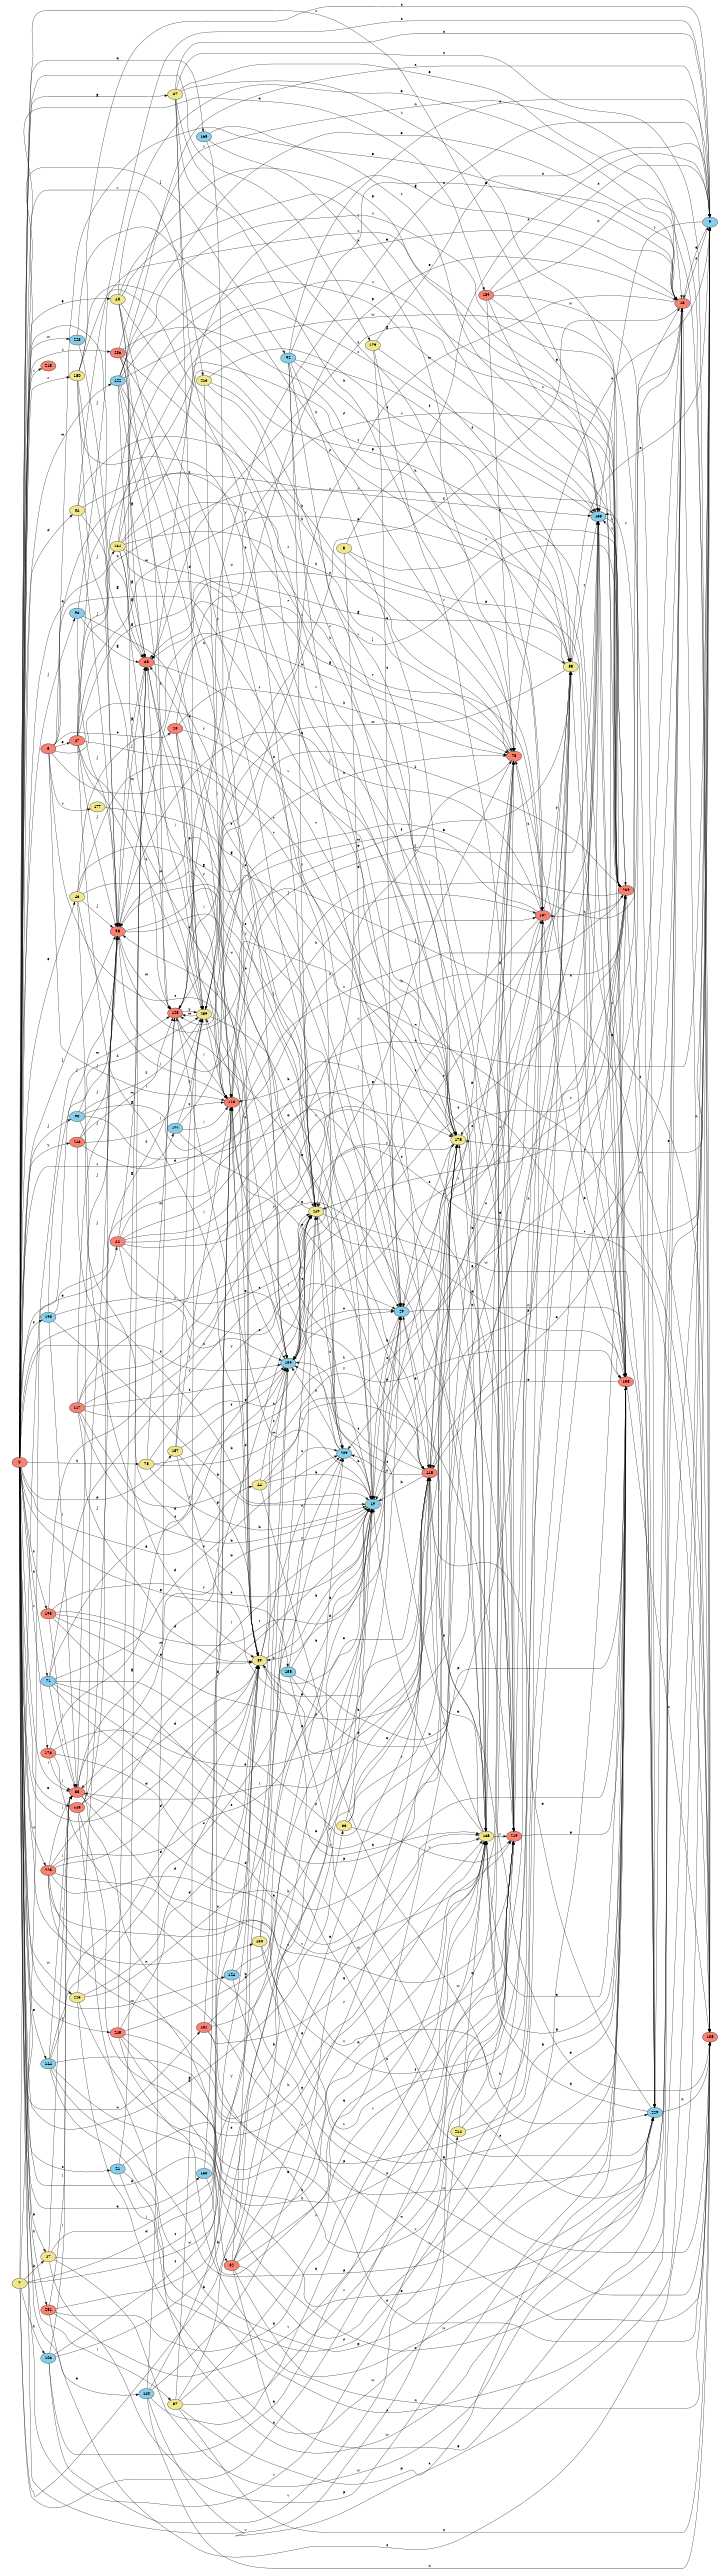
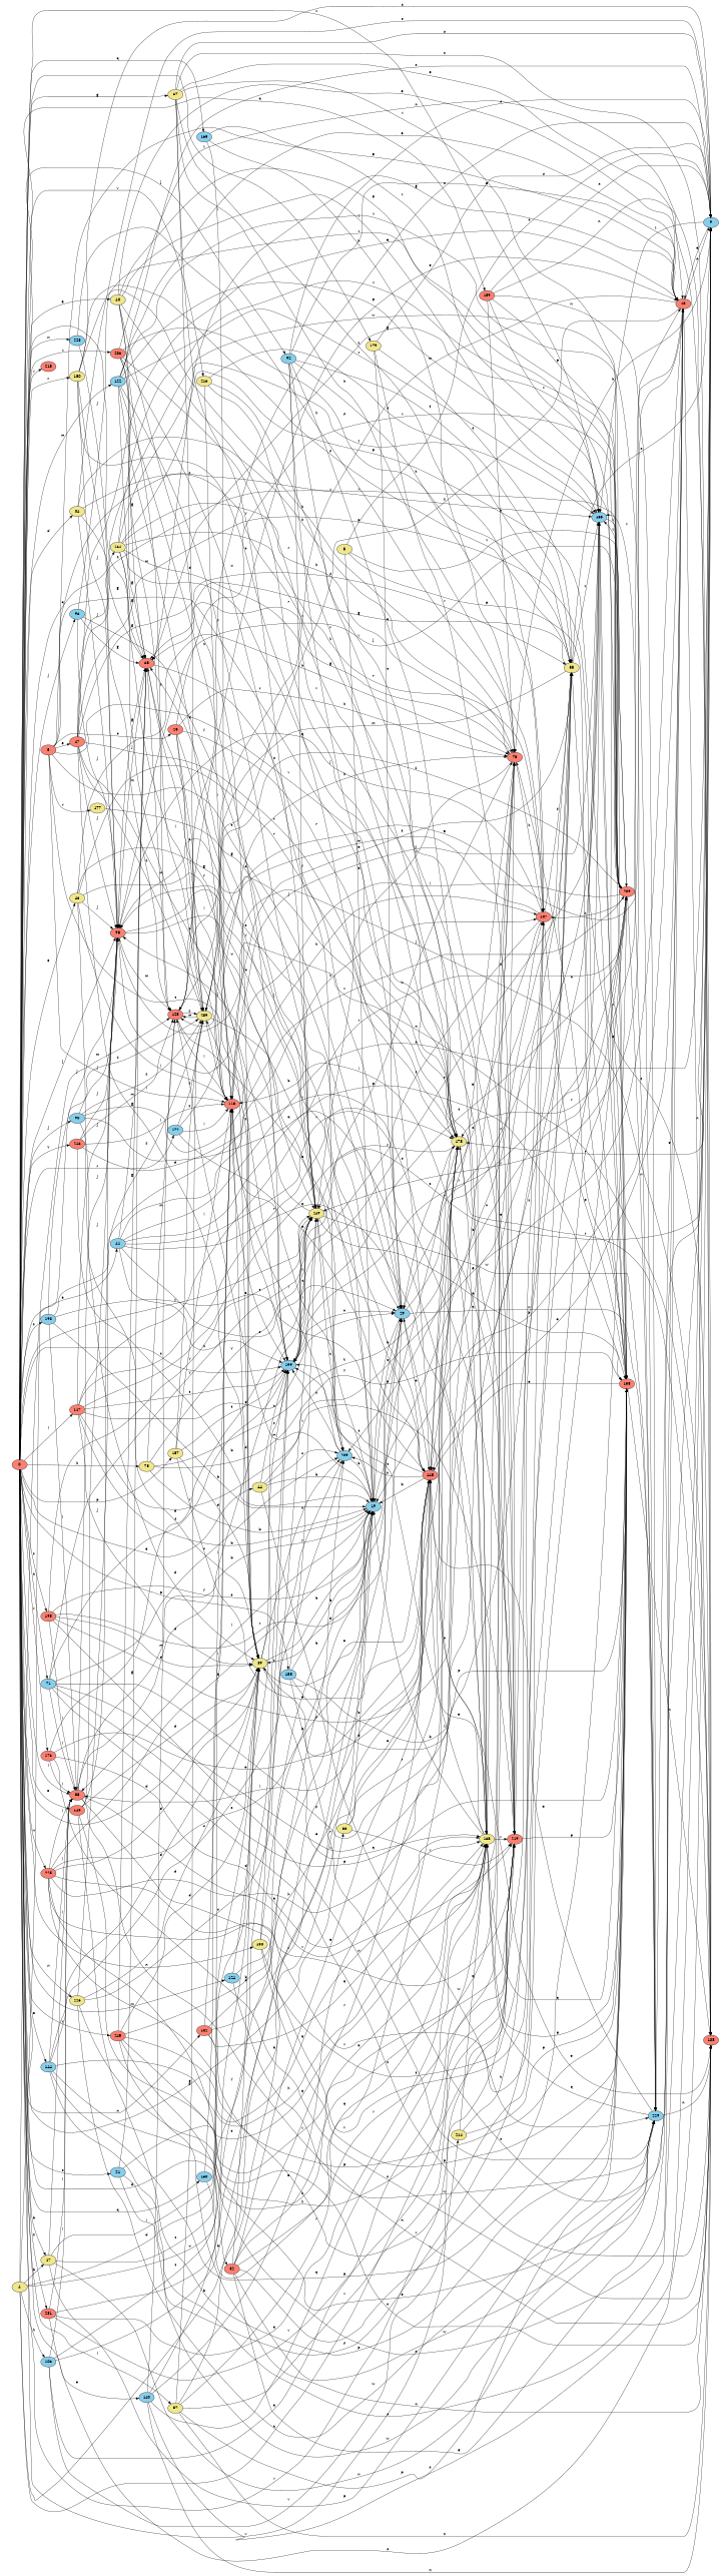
  strict digraph {
    fontname=Lato
    rankdir=LR
    node [fillcolor=salmon fontname=Lato style=filled]
    edge [fontname=Lato]
    17 [fillcolor=khaki]
    0
    21 [fillcolor=skyblue]
    32
    34 [fillcolor=khaki]
    39 [fillcolor=khaki]
-   41
+   41 [fillcolor=skyblue]
    43 [fillcolor=khaki]
    44 [fillcolor=khaki]
    46 [fillcolor=khaki]
    66 [fillcolor=khaki]
    67 [fillcolor=khaki]
    71 [fillcolor=skyblue]
    75 [fillcolor=khaki]
    87 [fillcolor=khaki]
    88
    90 [fillcolor=skyblue]
    92 [fillcolor=skyblue]
    96 [fillcolor=skyblue]
    98
    117
    122 [fillcolor=skyblue]
    124 [fillcolor=skyblue]
    130 [fillcolor=khaki]
    132
    140 [fillcolor=skyblue]
    143
    144 [fillcolor=skyblue]
    155 [fillcolor=skyblue]
    157 [fillcolor=khaki]
    159
    160 [fillcolor=skyblue]
    164 [fillcolor=khaki]
    165 [fillcolor=skyblue]
    172 [fillcolor=skyblue]
    176
    179 [fillcolor=khaki]
    180 [fillcolor=khaki]
    188 [fillcolor=skyblue]
    193 [fillcolor=skyblue]
    195
    199 [fillcolor=skyblue]
    214 [fillcolor=khaki]
    216 [fillcolor=khaki]
    218
    219
    223 [fillcolor=skyblue]
    225
    226 [fillcolor=khaki]
    236
    246
    248
    249 [fillcolor=khaki]
    251
    259 [fillcolor=khaki]
    118
    158
    229 [fillcolor=skyblue]
    58 [fillcolor=khaki]
    68
    168 [fillcolor=khaki]
    48
    178 [fillcolor=khaki]
    239
    148
    78
    9 [fillcolor=skyblue]
    19 [fillcolor=skyblue]
    209 [fillcolor=skyblue]
    29 [fillcolor=skyblue]
    107
    138
    128
    5
    28
    47
    177 [fillcolor=khaki]
-   7 [fillcolor=khaki]
+   7 [fillcolor=khaki label=4]
    106 [fillcolor=skyblue]
    8 [fillcolor=khaki]
    17 -> 88 [label=i]
    17 -> 199 [label=t]
    17 -> 118 [label=l]
    17 -> 158 [label=p]
    17 -> 229 [label=w]
    0 -> 17 [label=b]
    0 -> 21 [label=c]
    0 -> 32 [label=d]
    0 -> 34 [label=d]
    0 -> 39 [label=d]
    0 -> 41 [label=e]
    0 -> 43 [label=e]
    0 -> 44 [label=e]
    0 -> 46 [label=e]
    0 -> 66 [label=g]
    0 -> 67 [label=g]
    0 -> 71 [label=h]
    0 -> 75 [label=h]
    0 -> 87 [label=i]
    0 -> 88 [label=i]
    0 -> 90 [label=j]
    0 -> 92 [label=j]
    0 -> 96 [label=j]
    0 -> 98 [label=j]
+   0 -> 117 [label=l]
    0 -> 122 [label=m]
    0 -> 124 [label=m]
    0 -> 130 [label=n]
    0 -> 132 [label=n]
    0 -> 140 [label=o]
    0 -> 143 [label=o]
    0 -> 144 [label=o]
    0 -> 155 [label=p]
    0 -> 157 [label=p]
    0 -> 159 [label=q]
    0 -> 160 [label=q]
    0 -> 164 [label=q]
    0 -> 165 [label=q]
    0 -> 172 [label=r]
    0 -> 176 [label=r]
    0 -> 179 [label=s]
    0 -> 180 [label=s]
    0 -> 188 [label=s]
    0 -> 193 [label=t]
    0 -> 195 [label=t]
    0 -> 199 [label=t]
    0 -> 214 [label=v]
    0 -> 216 [label=v]
    0 -> 218 [label=v]
    0 -> 219 [label=v]
    0 -> 223 [label=w]
    0 -> 225 [label=w]
    0 -> 226 [label=w]
    0 -> 236 [label=x]
    0 -> 246 [label=y]
    0 -> 248 [label=y]
    0 -> 249 [label=y]
    0 -> 251 [label=z]
    0 -> 259 [label=z]
    21 -> 229 [label=w]
    21 -> 58 [label=f]
    21 -> 68 [label=g]
    21 -> 168 [label=q]
    32 -> 39 [label=d]
    32 -> 219 [label=v]
    32 -> 229 [label=w]
    32 -> 168 [label=q]
    32 -> 48 [label=e]
    32 -> 178 [label=r]
    32 -> 239 [label=x]
    32 -> 148 [label=o]
    34 -> 98 [label=j]
    34 -> 219 [label=v]
    34 -> 68 [label=g]
    34 -> 78 [label=h]
    34 -> 9 [label=a]
    39 -> 199 [label=t]
    39 -> 68 [label=g]
    39 -> 168 [label=q]
    39 -> 148 [label=o]
    39 -> 19 [label=b]
    39 -> 209 [label=u]
    41 -> 199 [label=t]
    41 -> 219 [label=v]
    41 -> 158 [label=p]
    41 -> 68 [label=g]
    41 -> 168 [label=q]
    41 -> 9 [label=a]
    41 -> 29 [label=c]
    41 -> 107 [label=k]
    43 -> 39 [label=d]
    43 -> 188 [label=s]
    43 -> 259 [label=z]
    43 -> 158 [label=p]
    43 -> 68 [label=g]
    43 -> 48 [label=e]
    43 -> 178 [label=r]
    44 -> 199 [label=t]
    44 -> 229 [label=w]
    44 -> 48 [label=e]
    44 -> 19 [label=b]
    44 -> 209 [label=u]
    46 -> 39 [label=d]
    46 -> 98 [label=j]
    46 -> 249 [label=y]
    46 -> 118 [label=l]
    46 -> 178 [label=r]
    46 -> 78 [label=h]
    46 -> 29 [label=c]
    66 -> 219 [label=v]
    66 -> 178 [label=r]
    66 -> 148 [label=o]
    66 -> 19 [label=b]
    67 -> 249 [label=y]
    67 -> 259 [label=z]
    67 -> 48 [label=e]
    67 -> 239 [label=x]
    67 -> 78 [label=h]
    67 -> 9 [label=a]
    67 -> 107 [label=k]
    67 -> 138 [label=n]
    71 -> 88 [label=i]
    71 -> 188 [label=s]
    71 -> 199 [label=t]
    71 -> 249 [label=y]
    71 -> 158 [label=p]
    71 -> 58 [label=f]
    71 -> 209 [label=u]
    71 -> 138 [label=n]
    75 -> 249 [label=y]
    75 -> 158 [label=p]
    75 -> 19 [label=b]
    75 -> 107 [label=k]
    75 -> 128 [label=m]
    87 -> 219 [label=v]
    87 -> 259 [label=z]
    87 -> 158 [label=p]
    87 -> 178 [label=r]
    87 -> 19 [label=b]
    87 -> 138 [label=n]
    88 -> 98 [label=j]
    88 -> 188 [label=s]
    88 -> 219 [label=v]
    88 -> 249 [label=y]
    88 -> 19 [label=b]
    88 -> 138 [label=n]
    90 -> 39 [label=d]
    90 -> 98 [label=j]
    90 -> 259 [label=z]
    90 -> 168 [label=q]
    90 -> 107 [label=k]
    92 -> 249 [label=y]
    92 -> 58 [label=f]
    92 -> 168 [label=q]
    92 -> 48 [label=e]
    92 -> 178 [label=r]
    92 -> 148 [label=o]
    92 -> 9 [label=a]
    92 -> 107 [label=k]
    96 -> 98 [label=j]
    96 -> 249 [label=y]
    96 -> 68 [label=g]
    96 -> 239 [label=x]
    98 -> 68 [label=g]
    98 -> 19 [label=b]
    98 -> 209 [label=u]
    98 -> 138 [label=n]
    98 -> 128 [label=m]
    117 -> 39 [label=d]
    117 -> 98 [label=j]
    117 -> 199 [label=t]
    117 -> 219 [label=v]
    117 -> 178 [label=r]
    117 -> 239 [label=x]
    117 -> 9 [label=a]
    117 -> 19 [label=b]
    117 -> 29 [label=c]
    122 -> 39 [label=d]
    122 -> 188 [label=s]
    122 -> 199 [label=t]
    122 -> 249 [label=y]
    122 -> 158 [label=p]
    122 -> 68 [label=g]
    122 -> 48 [label=e]
    122 -> 239 [label=x]
    122 -> 9 [label=a]
    124 -> 39 [label=d]
    124 -> 229 [label=w]
    124 -> 19 [label=b]
    130 -> 199 [label=t]
    130 -> 158 [label=p]
    130 -> 58 [label=f]
    130 -> 19 [label=b]
    132 -> 118 [label=l]
    132 -> 168 [label=q]
    132 -> 178 [label=r]
    132 -> 239 [label=x]
    132 -> 148 [label=o]
    140 -> 249 [label=y]
    140 -> 168 [label=q]
    140 -> 148 [label=o]
    140 -> 9 [label=a]
    140 -> 138 [label=n]
    140 -> 128 [label=m]
    143 -> 39 [label=d]
    143 -> 98 [label=j]
    143 -> 219 [label=v]
    143 -> 259 [label=z]
    143 -> 158 [label=p]
    144 -> 39 [label=d]
    144 -> 88 [label=i]
    144 -> 158 [label=p]
    144 -> 78 [label=h]
    144 -> 9 [label=a]
    144 -> 209 [label=u]
    144 -> 107 [label=k]
    155 -> 188 [label=s]
    155 -> 249 [label=y]
    155 -> 158 [label=p]
    155 -> 9 [label=a]
    155 -> 19 [label=b]
    157 -> 39 [label=d]
    157 -> 199 [label=t]
    157 -> 259 [label=z]
    157 -> 118 [label=l]
    157 -> 148 [label=o]
    159 -> 188 [label=s]
    159 -> 158 [label=p]
    159 -> 229 [label=w]
    159 -> 78 [label=h]
    159 -> 9 [label=a]
    159 -> 138 [label=n]
    160 -> 118 [label=l]
    160 -> 168 [label=q]
    164 -> 188 [label=s]
    164 -> 219 [label=v]
    164 -> 118 [label=l]
    164 -> 158 [label=p]
    164 -> 68 [label=g]
    164 -> 168 [label=q]
    164 -> 239 [label=x]
    164 -> 78 [label=h]
    164 -> 107 [label=k]
    165 -> 188 [label=s]
    165 -> 118 [label=l]
    165 -> 78 [label=h]
    172 -> 259 [label=z]
    172 -> 118 [label=l]
    172 -> 148 [label=o]
    172 -> 78 [label=h]
    176 -> 88 [label=i]
    176 -> 249 [label=y]
    176 -> 168 [label=q]
    176 -> 148 [label=o]
    176 -> 138 [label=n]
    179 -> 219 [label=v]
    179 -> 58 [label=f]
    179 -> 9 [label=a]
    179 -> 29 [label=c]
    180 -> 98 [label=j]
    180 -> 58 [label=f]
    180 -> 78 [label=h]
    180 -> 9 [label=a]
    180 -> 29 [label=c]
    180 -> 128 [label=m]
    188 -> 199 [label=t]
    188 -> 158 [label=p]
    188 -> 239 [label=x]
    193 -> 88 [label=i]
    193 -> 98 [label=j]
    193 -> 239 [label=x]
    193 -> 148 [label=o]
    193 -> 19 [label=b]
    195 -> 39 [label=d]
    195 -> 88 [label=i]
    195 -> 249 [label=y]
    195 -> 229 [label=w]
    195 -> 58 [label=f]
    195 -> 178 [label=r]
    195 -> 29 [label=c]
    199 -> 249 [label=y]
    199 -> 259 [label=z]
    199 -> 239 [label=x]
    199 -> 78 [label=h]
    199 -> 29 [label=c]
    214 -> 158 [label=p]
    214 -> 168 [label=q]
    214 -> 107 [label=k]
    216 -> 219 [label=v]
    216 -> 118 [label=l]
    216 -> 58 [label=f]
    216 -> 178 [label=r]
    219 -> 158 [label=p]
    219 -> 107 [label=k]
    223 -> 98 [label=j]
    223 -> 107 [label=k]
    225 -> 39 [label=d]
    225 -> 88 [label=i]
    225 -> 219 [label=v]
    225 -> 158 [label=p]
    225 -> 239 [label=x]
    225 -> 78 [label=h]
    225 -> 19 [label=b]
    225 -> 29 [label=c]
    225 -> 138 [label=n]
    226 -> 39 [label=d]
    226 -> 98 [label=j]
    226 -> 229 [label=w]
    226 -> 78 [label=h]
    226 -> 209 [label=u]
    236 -> 58 [label=f]
    236 -> 68 [label=g]
    236 -> 178 [label=r]
    236 -> 209 [label=u]
    236 -> 138 [label=n]
    236 -> 128 [label=m]
    246 -> 98 [label=j]
    246 -> 219 [label=v]
    246 -> 118 [label=l]
    246 -> 19 [label=b]
    246 -> 128 [label=m]
    248 -> 39 [label=d]
    248 -> 68 [label=g]
    248 -> 168 [label=q]
    248 -> 48 [label=e]
    248 -> 9 [label=a]
    248 -> 19 [label=b]
    248 -> 138 [label=n]
    249 -> 98 [label=j]
    249 -> 199 [label=t]
    249 -> 158 [label=p]
    249 -> 229 [label=w]
    249 -> 68 [label=g]
    249 -> 209 [label=u]
    251 -> 88 [label=i]
    251 -> 219 [label=v]
    251 -> 168 [label=q]
    251 -> 9 [label=a]
    251 -> 29 [label=c]
    259 -> 118 [label=l]
    259 -> 48 [label=e]
    259 -> 19 [label=b]
    259 -> 128 [label=m]
    118 -> 39 [label=d]
    118 -> 188 [label=s]
    118 -> 199 [label=t]
    118 -> 58 [label=f]
    158 -> 188 [label=s]
    158 -> 168 [label=q]
    158 -> 148 [label=o]
    158 -> 78 [label=h]
    158 -> 138 [label=n]
    229 -> 188 [label=s]
    229 -> 168 [label=q]
    229 -> 48 [label=e]
    229 -> 148 [label=o]
    229 -> 138 [label=n]
    58 -> 188 [label=s]
    58 -> 68 [label=g]
    58 -> 148 [label=o]
    58 -> 9 [label=a]
    58 -> 19 [label=b]
    58 -> 128 [label=m]
    68 -> 98 [label=j]
    68 -> 118 [label=l]
    68 -> 29 [label=c]
    68 -> 128 [label=m]
    168 -> 199 [label=t]
    168 -> 219 [label=v]
    168 -> 118 [label=l]
    168 -> 158 [label=p]
    168 -> 148 [label=o]
    168 -> 78 [label=h]
    168 -> 19 [label=b]
    168 -> 29 [label=c]
    48 -> 249 [label=y]
    48 -> 259 [label=z]
    48 -> 68 [label=g]
    48 -> 178 [label=r]
    48 -> 148 [label=o]
    48 -> 9 [label=a]
    48 -> 19 [label=b]
    48 -> 138 [label=n]
    48 -> 128 [label=m]
    178 -> 39 [label=d]
    178 -> 98 [label=j]
    178 -> 249 [label=y]
    178 -> 168 [label=q]
    178 -> 29 [label=c]
    239 -> 98 [label=j]
    239 -> 188 [label=s]
    239 -> 199 [label=t]
    239 -> 259 [label=z]
    239 -> 118 [label=l]
    239 -> 229 [label=w]
    239 -> 68 [label=g]
    239 -> 209 [label=u]
    239 -> 107 [label=k]
    148 -> 88 [label=i]
    148 -> 98 [label=j]
    148 -> 199 [label=t]
    148 -> 178 [label=r]
    148 -> 19 [label=b]
    148 -> 209 [label=u]
    78 -> 249 [label=y]
    78 -> 68 [label=g]
    78 -> 148 [label=o]
    78 -> 107 [label=k]
    9 -> 188 [label=s]
    9 -> 48 [label=e]
    9 -> 178 [label=r]
    9 -> 78 [label=h]
    19 -> 88 [label=i]
    19 -> 249 [label=y]
    19 -> 118 [label=l]
    19 -> 29 [label=c]
    19 -> 128 [label=m]
    209 -> 199 [label=t]
    209 -> 118 [label=l]
    209 -> 19 [label=b]
    29 -> 39 [label=d]
    29 -> 188 [label=s]
    29 -> 229 [label=w]
    29 -> 148 [label=o]
    29 -> 19 [label=b]
    107 -> 98 [label=j]
    107 -> 199 [label=t]
    107 -> 158 [label=p]
    107 -> 58 [label=f]
    107 -> 29 [label=c]
    107 -> 128 [label=m]
    138 -> 98 [label=j]
    138 -> 58 [label=f]
    138 -> 178 [label=r]
    138 -> 148 [label=o]
    128 -> 259 [label=z]
    128 -> 118 [label=l]
    128 -> 48 [label=e]
    128 -> 148 [label=o]
    128 -> 9 [label=a]
    5 -> 188 [label=s]
    5 -> 199 [label=t]
    5 -> 219 [label=v]
    5 -> 118 [label=l]
    5 -> 48 [label=e]
    5 -> 178 [label=r]
    5 -> 29 [label=c]
    5 -> 28 [label=c]
    5 -> 47 [label=e]
    5 -> 177 [label=r]
    28 -> 249 [label=y]
    28 -> 259 [label=z]
    28 -> 118 [label=l]
    28 -> 178 [label=r]
    28 -> 239 [label=x]
    28 -> 78 [label=h]
    47 -> 39 [label=d]
    47 -> 98 [label=j]
    47 -> 199 [label=t]
    47 -> 259 [label=z]
    47 -> 158 [label=p]
    47 -> 229 [label=w]
    47 -> 58 [label=f]
    47 -> 48 [label=e]
    47 -> 178 [label=r]
    47 -> 239 [label=x]
    177 -> 29 [label=c]
    7 -> 17 [label=b]
    7 -> 39 [label=d]
    7 -> 259 [label=z]
    7 -> 78 [label=h]
    7 -> 19 [label=b]
    7 -> 209 [label=u]
    7 -> 128 [label=m]
    7 -> 106 [label=k]
    106 -> 88 [label=i]
    106 -> 199 [label=t]
    106 -> 219 [label=v]
    106 -> 168 [label=q]
    106 -> 19 [label=b]
    8 -> 158 [label=p]
    8 -> 239 [label=x]
    8 -> 9 [label=a]
    8 -> 19 [label=b]
  }
